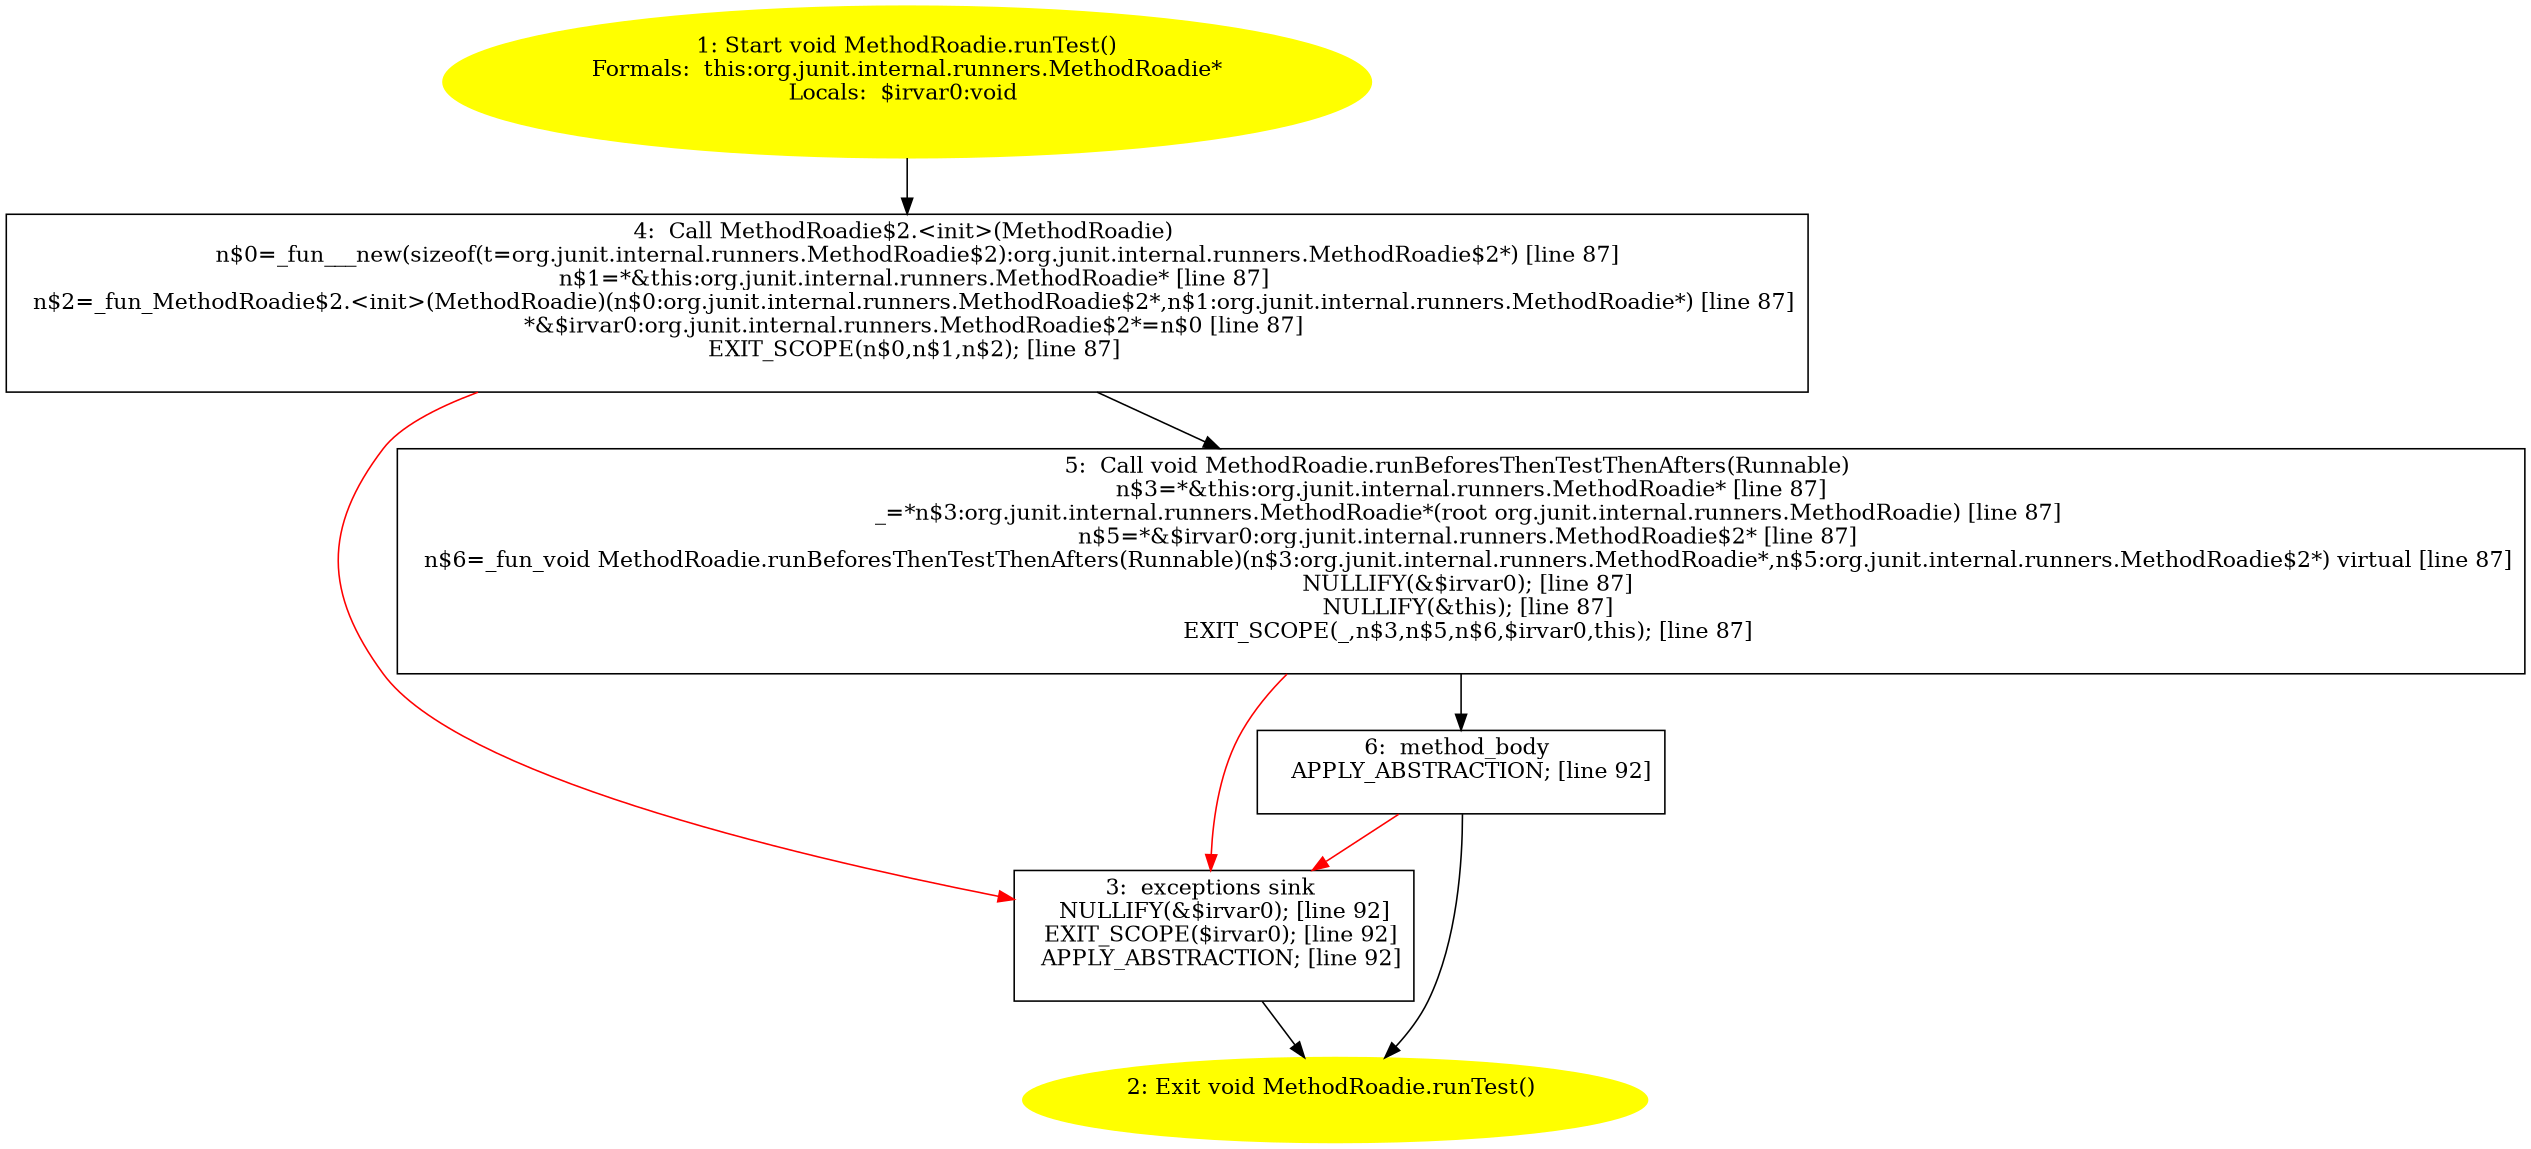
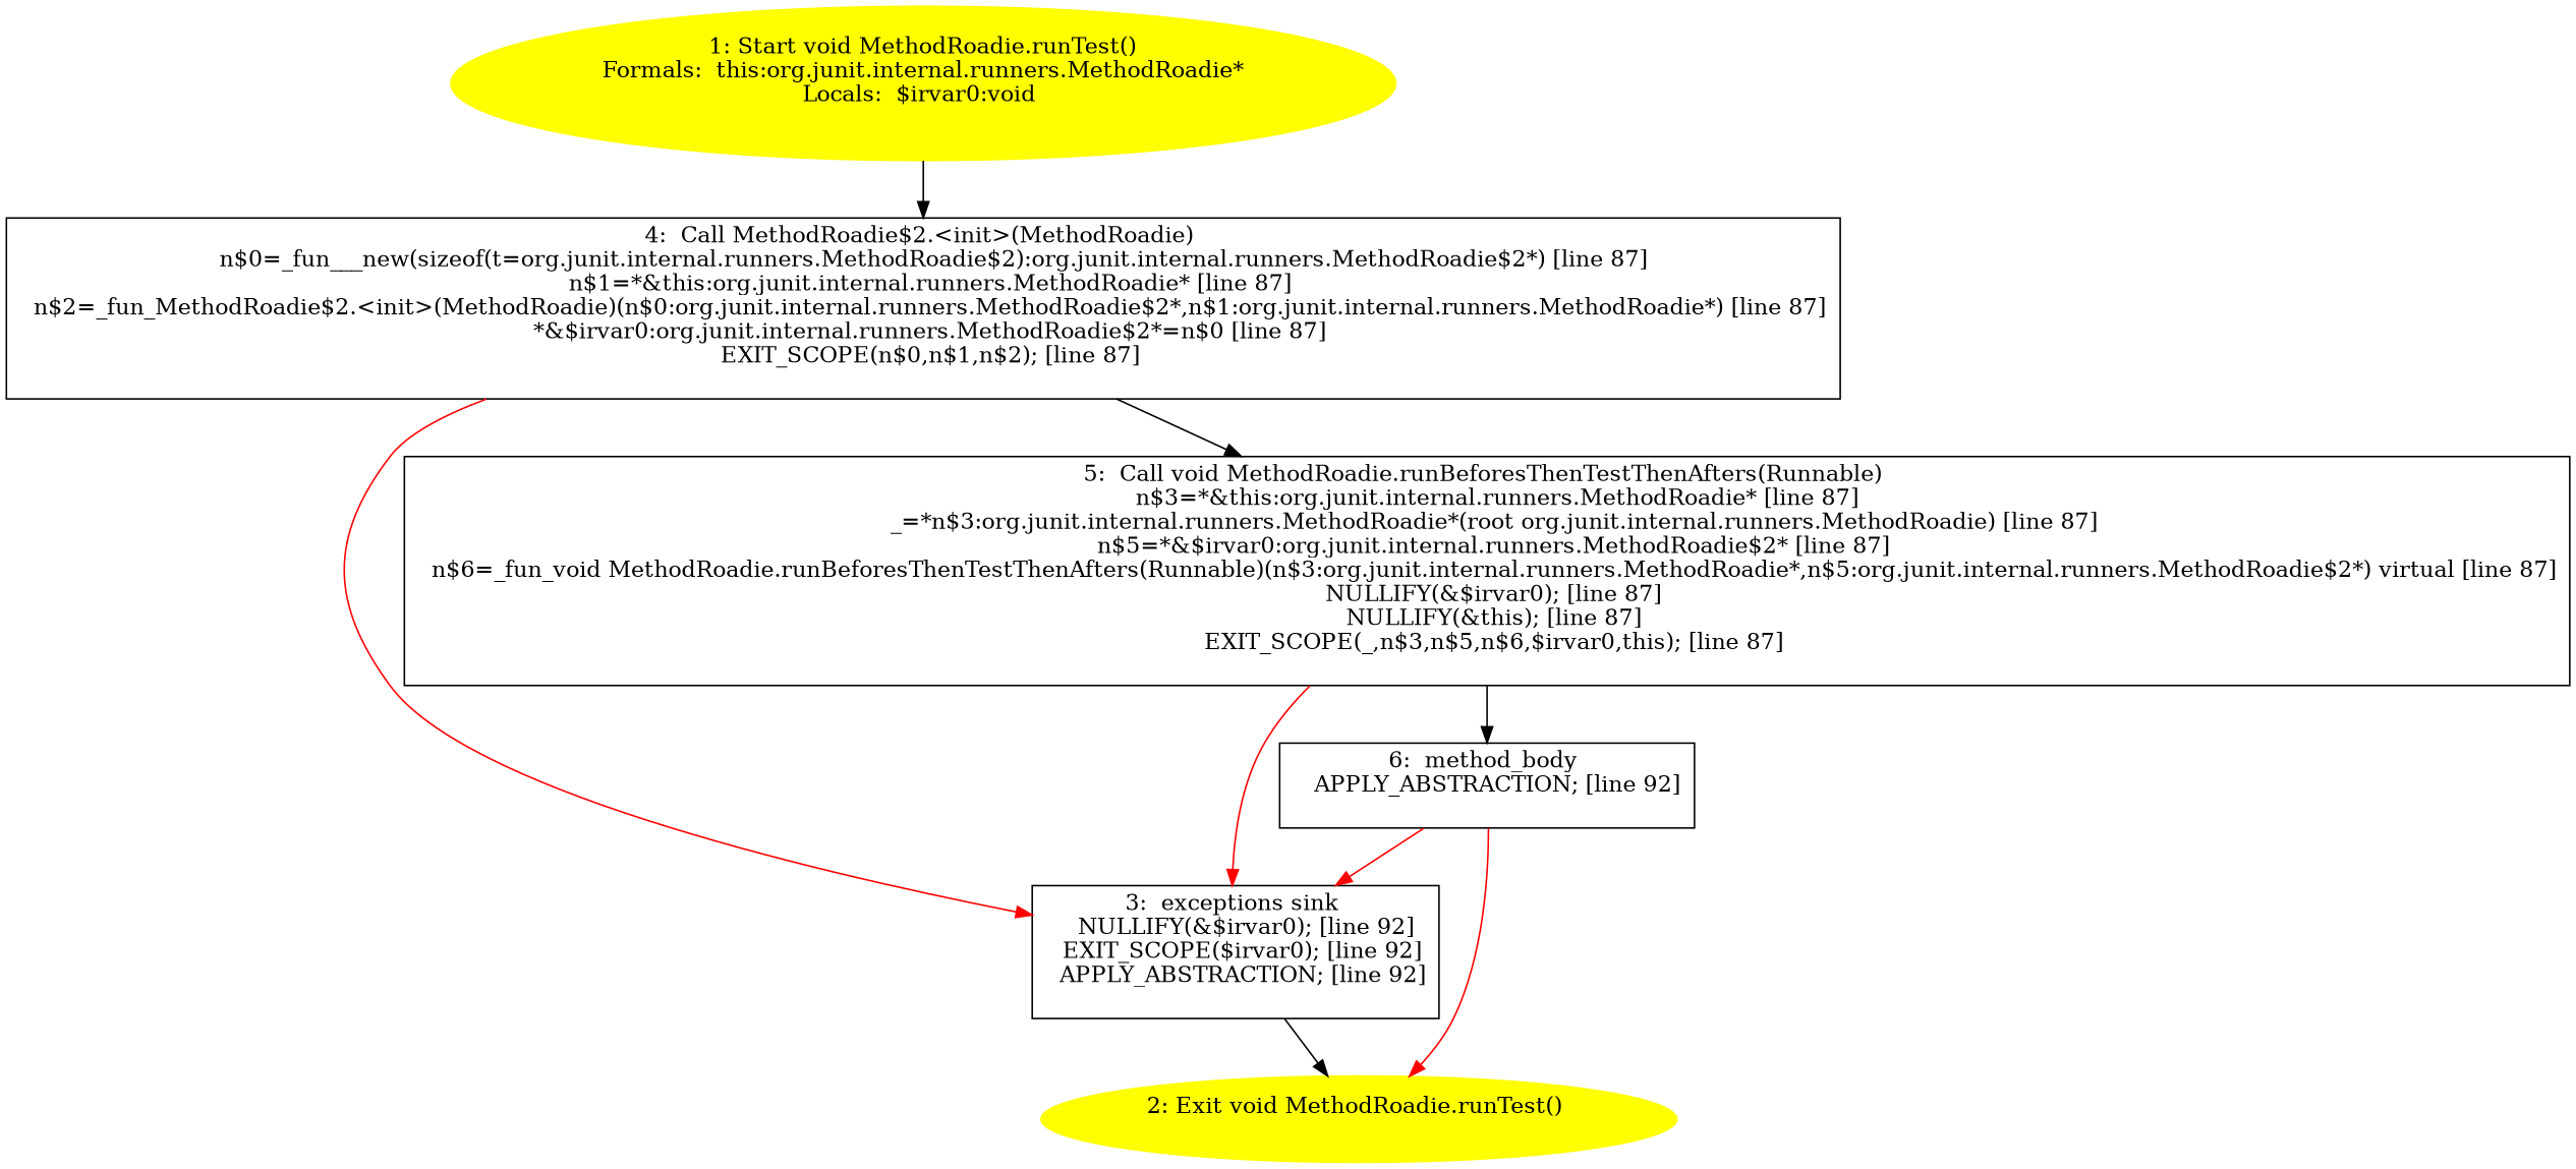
  digraph {
    node [shape=box]
    n1 [color=yellow label="1: Start void MethodRoadie.runTest()\nFormals:  this:org.junit.internal.runners.MethodRoadie*\nLocals:  $irvar0:void \n  " style=filled shape=""]
    n2 [label="4:  Call MethodRoadie$2.<init>(MethodRoadie) \n   n$0=_fun___new(sizeof(t=org.junit.internal.runners.MethodRoadie$2):org.junit.internal.runners.MethodRoadie$2*) [line 87]\n  n$1=*&this:org.junit.internal.runners.MethodRoadie* [line 87]\n  n$2=_fun_MethodRoadie$2.<init>(MethodRoadie)(n$0:org.junit.internal.runners.MethodRoadie$2*,n$1:org.junit.internal.runners.MethodRoadie*) [line 87]\n  *&$irvar0:org.junit.internal.runners.MethodRoadie$2*=n$0 [line 87]\n  EXIT_SCOPE(n$0,n$1,n$2); [line 87]\n "]
    n3 [label="3:  exceptions sink \n   NULLIFY(&$irvar0); [line 92]\n  EXIT_SCOPE($irvar0); [line 92]\n  APPLY_ABSTRACTION; [line 92]\n "]
    n4 [label="5:  Call void MethodRoadie.runBeforesThenTestThenAfters(Runnable) \n   n$3=*&this:org.junit.internal.runners.MethodRoadie* [line 87]\n  _=*n$3:org.junit.internal.runners.MethodRoadie*(root org.junit.internal.runners.MethodRoadie) [line 87]\n  n$5=*&$irvar0:org.junit.internal.runners.MethodRoadie$2* [line 87]\n  n$6=_fun_void MethodRoadie.runBeforesThenTestThenAfters(Runnable)(n$3:org.junit.internal.runners.MethodRoadie*,n$5:org.junit.internal.runners.MethodRoadie$2*) virtual [line 87]\n  NULLIFY(&$irvar0); [line 87]\n  NULLIFY(&this); [line 87]\n  EXIT_SCOPE(_,n$3,n$5,n$6,$irvar0,this); [line 87]\n "]
    n5 [color=yellow label="2: Exit void MethodRoadie.runTest() \n  " style=filled shape=""]
    n6 [label="6:  method_body \n   APPLY_ABSTRACTION; [line 92]\n "]
    n1 -> n2
    n2 -> n3 [color=red]
    n2 -> n4
    n3 -> n5
    n4 -> n3 [color=red]
    n4 -> n6
    n6 -> n3 [color=red]
-   n6 -> n5
+   n6 -> n5 [color=red]
  }
